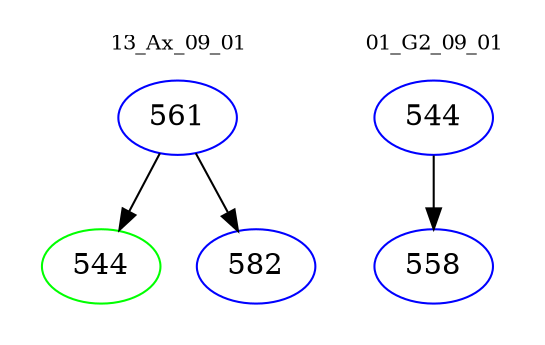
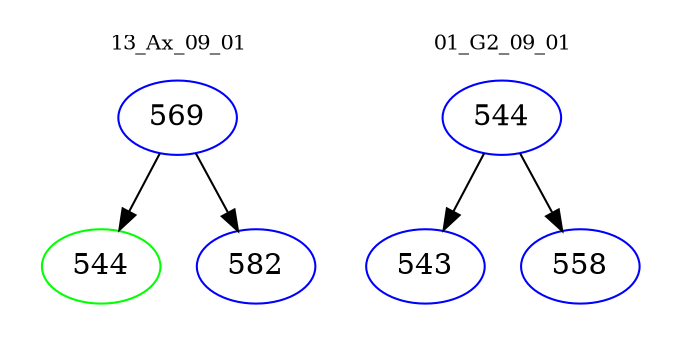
  digraph {
    node [color=blue]
    edge [color=black]
-   n1 [label=561]
+   n1 [label=569]
    n2 [color=green label=544]
    n3 [label=582]
    n4 [label=544]
+   n5 [label=543]
    n6 [label=558]
    subgraph cluster_1 {
      color=white
      fontsize=10
      label="13_Ax_09_01"
      n1
      n2
      n3
    }
    subgraph cluster_2 {
      color=white
      fontsize=10
      label="01_G2_09_01"
      n4
+     n5
      n6
    }
    n1 -> n2
    n1 -> n3
+   n4 -> n5
    n4 -> n6
  }
